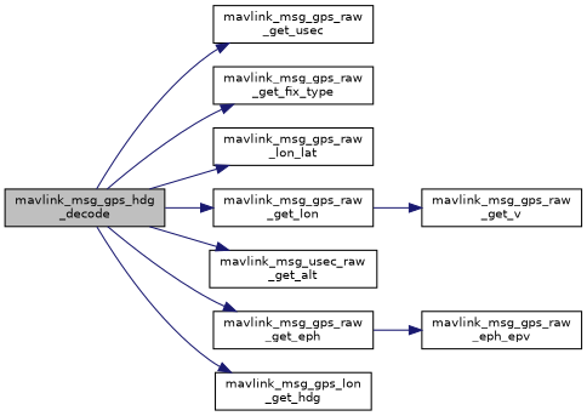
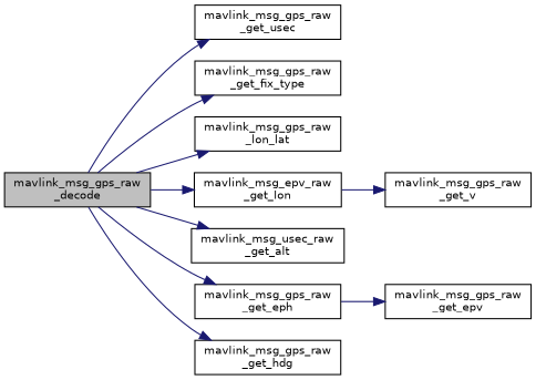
  digraph {
    rankdir=LR
    node [color=black fillcolor=white fontname=Helvetica fontsize=10 shape=record style=filled]
    edge [color=midnightblue fontname=Helvetica fontsize=10 labelfontname=Helvetica labelfontsize=10 style=solid]
-   n1 [fillcolor=grey75 fontcolor=black height=0.2 label="mavlink_msg_gps_hdg\l_decode" width=0.4]
+   n1 [fillcolor=grey75 fontcolor=black height=0.2 label="mavlink_msg_gps_raw\l_decode" width=0.4]
    n2 [height=0.2 label="mavlink_msg_gps_raw\l_get_usec" width=0.4]
    n3 [height=0.2 label="mavlink_msg_gps_raw\l_get_fix_type" width=0.4]
    n4 [height=0.2 label="mavlink_msg_gps_raw\l_lon_lat" width=0.4]
-   n5 [height=0.2 label="mavlink_msg_gps_raw\l_get_lon" width=0.4]
+   n5 [height=0.2 label="mavlink_msg_epv_raw\l_get_lon" width=0.4]
    n6 [height=0.2 label="mavlink_msg_usec_raw\l_get_alt" width=0.4]
    n7 [height=0.2 label="mavlink_msg_gps_raw\l_get_eph" width=0.4]
-   n8 [height=0.2 label="mavlink_msg_gps_lon\l_get_hdg" width=0.4]
+   n8 [height=0.2 label="mavlink_msg_gps_raw\l_get_hdg" width=0.4]
    n9 [height=0.2 label="mavlink_msg_gps_raw\l_get_v" width=0.4]
-   n10 [height=0.2 label="mavlink_msg_gps_raw\l_eph_epv" width=0.4]
+   n10 [height=0.2 label="mavlink_msg_gps_raw\l_get_epv" width=0.4]
    n1 -> n2
    n1 -> n3
    n1 -> n4
    n1 -> n5
    n1 -> n6
    n1 -> n7
    n1 -> n8
    n5 -> n9
    n7 -> n10
  }
